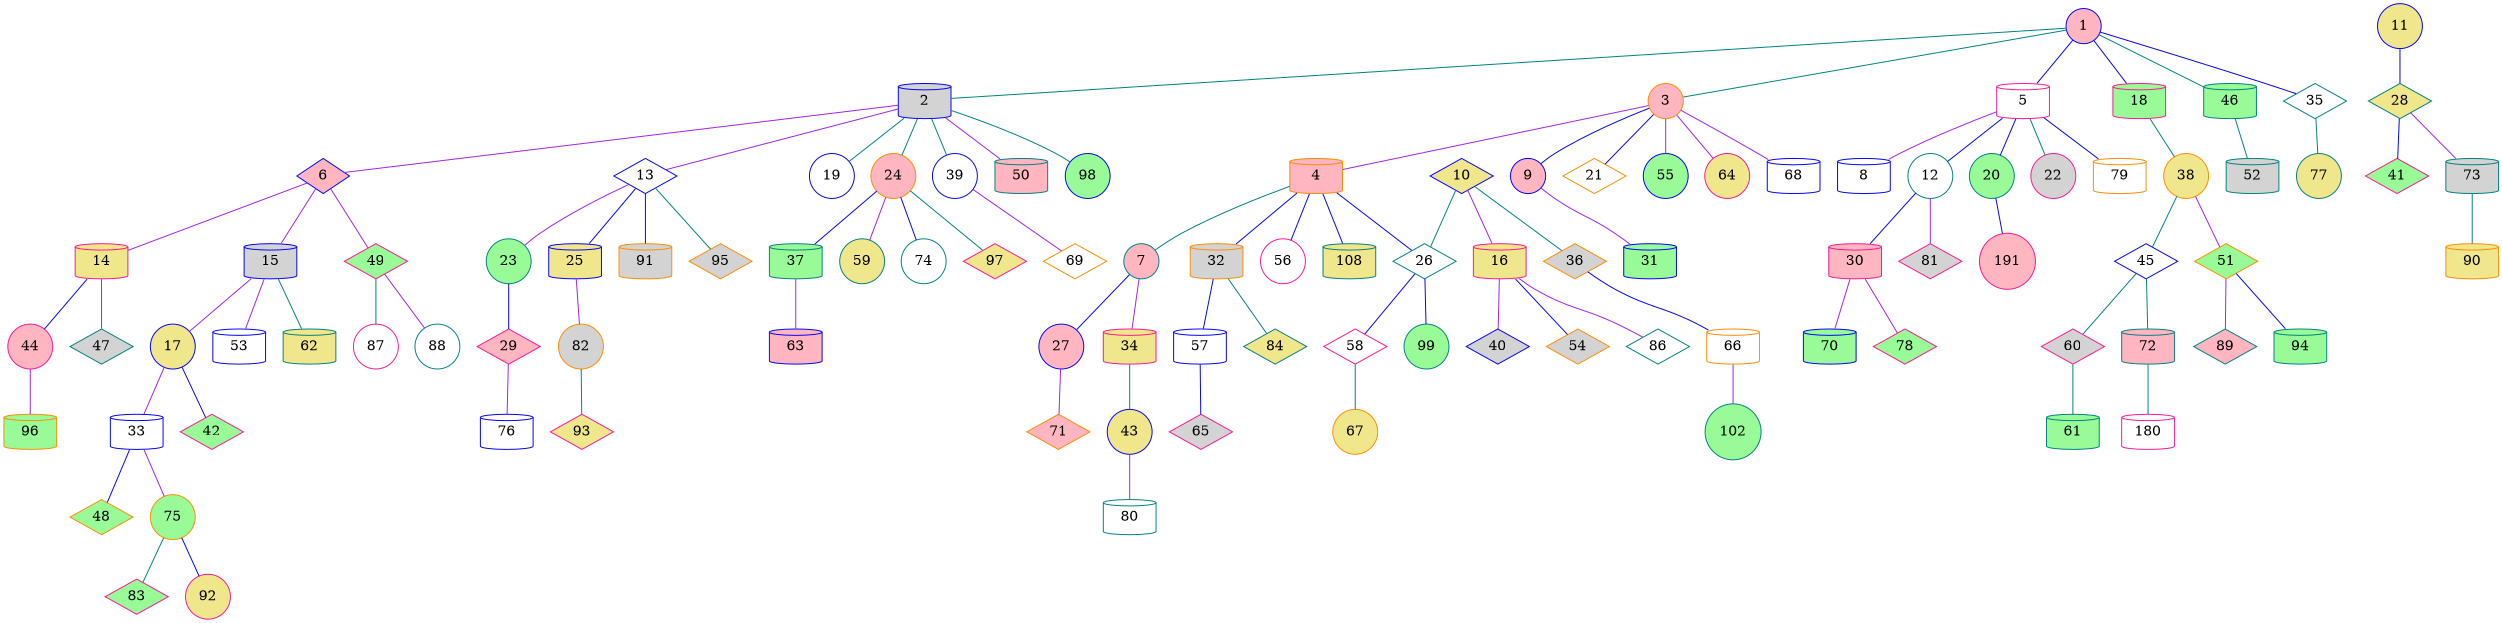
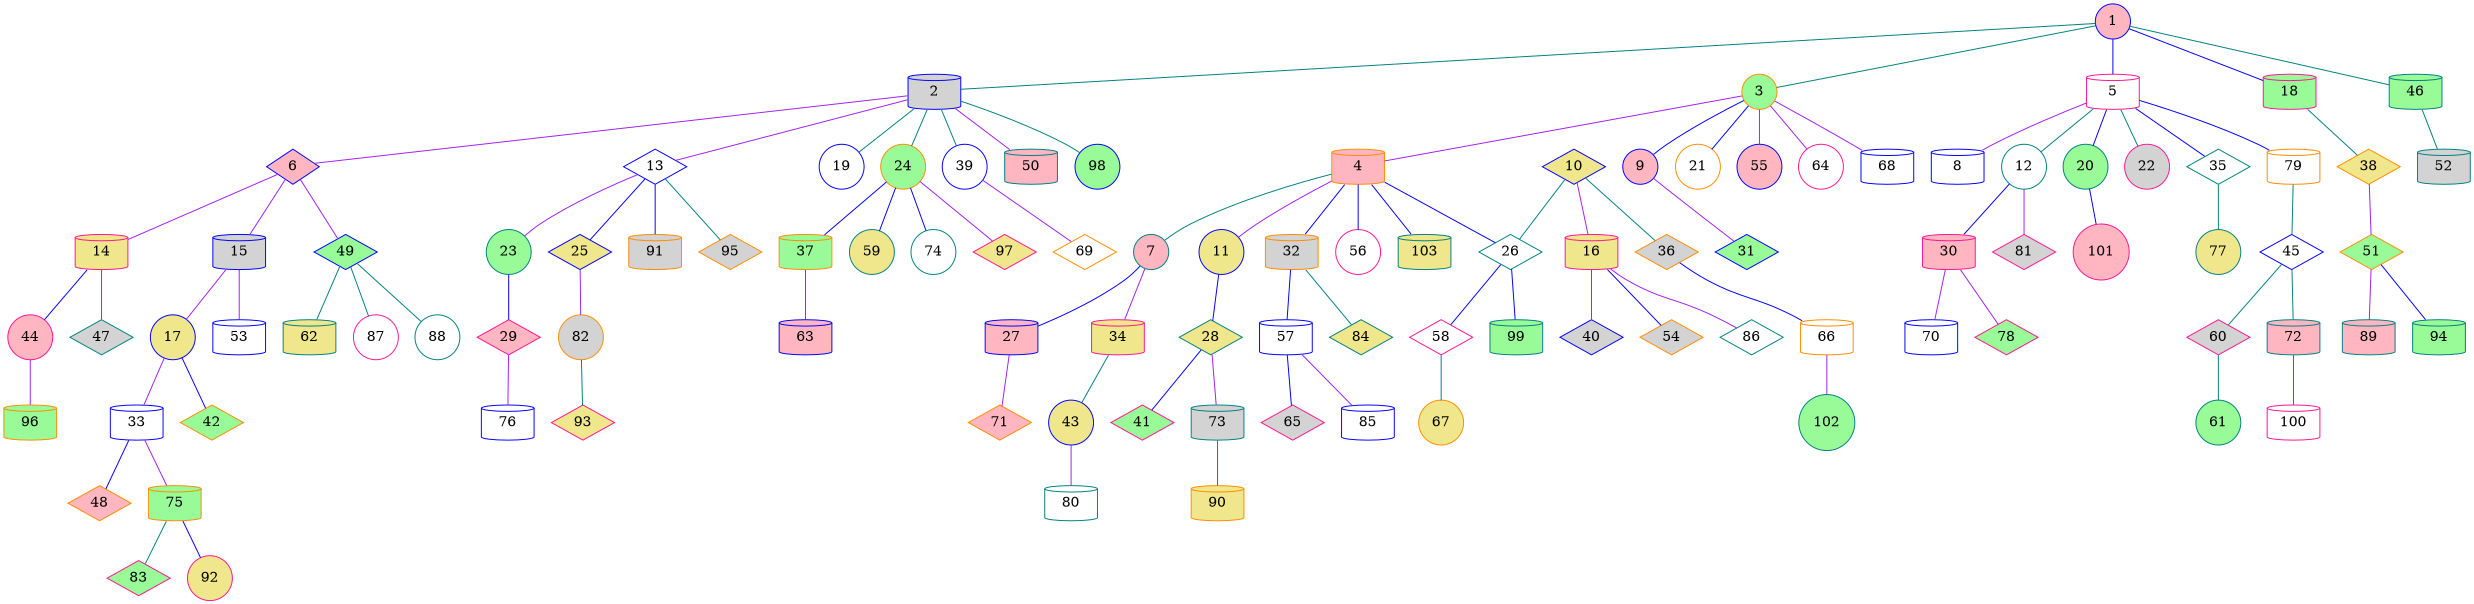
  graph {
    node [color=blue fillcolor=white shape=cylinder style=filled]
    edge [color=purple]
    1 [fillcolor=lightpink shape=circle]
    2 [fillcolor=lightgrey]
-   3 [color=darkorange fillcolor=lightpink shape=circle]
+   3 [color=darkorange fillcolor=palegreen shape=circle]
    5 [color=deeppink]
    18 [color=deeppink fillcolor=palegreen]
    46 [color=teal fillcolor=palegreen]
    6 [fillcolor=lightpink shape=diamond]
    13 [shape=diamond]
    19 [shape=circle]
-   24 [color=darkorange fillcolor=lightpink shape=circle]
+   24 [color=darkorange fillcolor=palegreen shape=circle]
    39 [shape=circle]
    50 [color=teal fillcolor=lightpink]
    98 [fillcolor=palegreen shape=circle]
    4 [color=darkorange fillcolor=lightpink]
    9 [fillcolor=lightpink shape=circle]
-   21 [color=darkorange shape=diamond]
-   55 [fillcolor=palegreen shape=circle]
-   64 [color=deeppink fillcolor=khaki shape=circle]
+   21 [color=darkorange shape=circle]
+   55 [fillcolor=lightpink shape=circle]
+   64 [color=deeppink shape=circle]
    68
    8
    12 [color=teal shape=circle]
    20 [color=teal fillcolor=palegreen shape=circle]
    22 [color=deeppink fillcolor=lightgrey shape=circle]
    35 [color=teal shape=diamond]
    79 [color=darkorange]
-   38 [color=darkorange fillcolor=khaki shape=circle]
+   38 [color=darkorange fillcolor=khaki shape=diamond]
    52 [color=teal fillcolor=lightgrey]
    14 [color=deeppink fillcolor=khaki]
    15 [fillcolor=lightgrey]
-   49 [color=deeppink fillcolor=palegreen shape=diamond]
+   49 [fillcolor=palegreen shape=diamond]
    23 [color=teal fillcolor=palegreen shape=circle]
-   25 [fillcolor=khaki]
+   25 [fillcolor=khaki shape=diamond]
    91 [color=darkorange fillcolor=lightgrey]
    95 [color=darkorange fillcolor=lightgrey shape=diamond]
-   37 [color=teal fillcolor=palegreen]
+   37 [color=darkorange fillcolor=palegreen]
    59 [color=teal fillcolor=khaki shape=circle]
    74 [color=teal shape=circle]
    97 [color=deeppink fillcolor=khaki shape=diamond]
    69 [color=darkorange shape=diamond]
    7 [color=teal fillcolor=lightpink shape=circle]
    11 [fillcolor=khaki shape=circle]
    32 [color=darkorange fillcolor=lightgrey]
    56 [color=deeppink shape=circle]
-   103 [color=teal fillcolor=khaki label=108]
+   103 [color=teal fillcolor=khaki]
    26 [color=teal shape=diamond]
-   31 [fillcolor=palegreen]
-   27 [fillcolor=lightpink shape=circle]
+   31 [fillcolor=palegreen shape=diamond]
+   27 [fillcolor=lightpink]
    34 [color=deeppink fillcolor=khaki]
    10 [fillcolor=khaki shape=diamond]
    16 [color=deeppink fillcolor=khaki]
    36 [color=darkorange fillcolor=lightgrey shape=diamond]
    28 [color=teal fillcolor=khaki shape=diamond]
    57
    84 [color=teal fillcolor=khaki shape=diamond]
    30 [color=deeppink fillcolor=lightpink]
    81 [color=deeppink fillcolor=lightgrey shape=diamond]
-   101 [color=deeppink fillcolor=lightpink shape=circle label=191]
+   101 [color=deeppink fillcolor=lightpink shape=circle]
    77 [color=teal fillcolor=khaki shape=circle]
    44 [color=deeppink fillcolor=lightpink shape=circle]
    47 [color=teal fillcolor=lightgrey shape=diamond]
    17 [fillcolor=khaki shape=circle]
    53
    62 [color=teal fillcolor=khaki]
    87 [color=deeppink shape=circle]
    88 [color=teal shape=circle]
    71 [color=darkorange fillcolor=lightpink shape=diamond]
    43 [fillcolor=khaki shape=circle]
    40 [fillcolor=lightgrey shape=diamond]
    54 [color=darkorange fillcolor=lightgrey shape=diamond]
    86 [color=teal shape=diamond]
    58 [color=deeppink shape=diamond]
-   99 [color=teal fillcolor=palegreen shape=circle]
+   99 [color=teal fillcolor=palegreen]
    66 [color=darkorange]
    41 [color=deeppink fillcolor=palegreen shape=diamond]
    73 [color=teal fillcolor=lightgrey]
-   70 [fillcolor=palegreen]
+   70
    78 [color=deeppink fillcolor=palegreen shape=diamond]
    29 [color=deeppink fillcolor=lightpink shape=diamond]
    82 [color=darkorange fillcolor=lightgrey shape=circle]
    96 [color=darkorange fillcolor=palegreen]
    33
-   42 [color=deeppink fillcolor=palegreen shape=diamond]
-   48 [color=darkorange fillcolor=palegreen shape=diamond]
-   75 [color=darkorange fillcolor=palegreen shape=circle]
+   42 [color=darkorange fillcolor=palegreen shape=diamond]
+   48 [color=darkorange fillcolor=lightpink shape=diamond]
+   75 [color=darkorange fillcolor=palegreen]
    45 [shape=diamond]
    51 [color=darkorange fillcolor=palegreen shape=diamond]
    76
    63 [fillcolor=lightpink]
    93 [color=deeppink fillcolor=khaki shape=diamond]
    67 [color=darkorange fillcolor=khaki shape=circle]
    90 [color=darkorange fillcolor=khaki]
    65 [color=deeppink fillcolor=lightgrey shape=diamond]
+   85
    83 [color=deeppink fillcolor=palegreen shape=diamond]
    92 [color=deeppink fillcolor=khaki shape=circle]
    80 [color=teal]
    102 [color=teal fillcolor=palegreen shape=circle]
    60 [color=deeppink fillcolor=lightgrey shape=diamond]
    72 [color=teal fillcolor=lightpink]
-   89 [color=teal fillcolor=lightpink shape=diamond]
+   89 [color=teal fillcolor=lightpink]
    94 [color=teal fillcolor=palegreen]
-   61 [color=teal fillcolor=palegreen]
-   100 [color=deeppink label=180]
+   61 [color=teal fillcolor=palegreen shape=circle]
+   100 [color=deeppink]
    1 -- 2 [color=teal]
    1 -- 3 [color=teal]
    1 -- 5 [color=blue]
    1 -- 18 [color=blue]
    1 -- 46 [color=teal]
    2 -- 6
    2 -- 13
    2 -- 19 [color=teal]
    2 -- 24 [color=teal]
    2 -- 39 [color=teal]
    2 -- 50
    2 -- 98 [color=teal]
    3 -- 4
    3 -- 9 [color=blue]
    3 -- 21 [color=blue]
    3 -- 55
    3 -- 64
    3 -- 68
    5 -- 8
-   5 -- 12 [color=blue]
+   5 -- 12 [color=teal]
    5 -- 20 [color=blue]
    5 -- 22 [color=teal]
-   1 -- 35 [color=blue]
+   5 -- 35 [color=blue]
    5 -- 79 [color=blue]
    18 -- 38 [color=teal]
    46 -- 52 [color=teal]
    6 -- 14
    6 -- 15
    6 -- 49
    13 -- 23
    13 -- 25 [color=blue]
    13 -- 91 [color=blue]
    13 -- 95 [color=teal]
    24 -- 37 [color=blue]
-   24 -- 59
+   24 -- 59 [color=blue]
    24 -- 74 [color=blue]
-   24 -- 97 [color=teal]
+   24 -- 97
    39 -- 69
    4 -- 7 [color=teal]
+   4 -- 11
    4 -- 32 [color=blue]
    4 -- 56 [color=blue]
    4 -- 103 [color=blue]
    4 -- 26 [color=blue]
    9 -- 31
    12 -- 30 [color=blue]
    12 -- 81
    20 -- 101 [color=blue]
    35 -- 77 [color=teal]
-   38 -- 45 [color=teal]
+   79 -- 45 [color=teal]
    38 -- 51
    14 -- 44 [color=blue]
    14 -- 47
    15 -- 17
    15 -- 53
-   15 -- 62 [color=teal]
+   49 -- 62 [color=teal]
    49 -- 87 [color=teal]
-   49 -- 88
+   49 -- 88 [color=teal]
    23 -- 29 [color=blue]
    25 -- 82
    37 -- 63
    7 -- 27 [color=blue]
    7 -- 34
    11 -- 28 [color=blue]
    32 -- 57 [color=blue]
    32 -- 84 [color=teal]
    26 -- 58 [color=blue]
    26 -- 99 [color=blue]
    27 -- 71
    34 -- 43 [color=teal]
    10 -- 26 [color=teal]
    10 -- 16
    10 -- 36 [color=teal]
    16 -- 40
    16 -- 54 [color=blue]
    16 -- 86
    36 -- 66 [color=blue]
    28 -- 41 [color=blue]
    28 -- 73
    57 -- 65 [color=blue]
+   57 -- 85
    30 -- 70
    30 -- 78
    44 -- 96
    17 -- 33
    17 -- 42 [color=blue]
    43 -- 80
    58 -- 67 [color=teal]
    66 -- 102
    73 -- 90 [color=teal]
    29 -- 76
    82 -- 93 [color=teal]
    33 -- 48 [color=blue]
    33 -- 75
    75 -- 83 [color=teal]
    75 -- 92 [color=blue]
    45 -- 60 [color=teal]
    45 -- 72 [color=teal]
    51 -- 89
    51 -- 94 [color=blue]
    60 -- 61 [color=teal]
    72 -- 100 [color=teal]
  }
